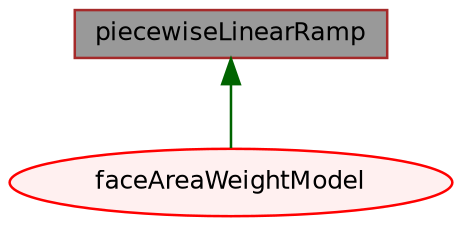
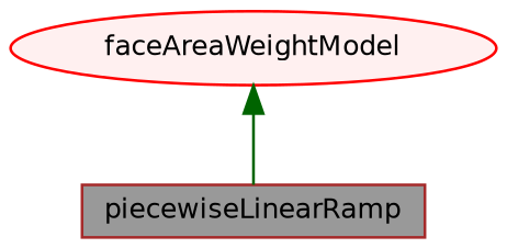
  digraph {
    node [fontname=Helvetica fontsize=10 style=filled]
    n1 [color=brown fillcolor=grey60 fontcolor=black height=0.2 label=piecewiseLinearRamp shape=box width=0.4]
    n2 [color=red fillcolor="#FFF0F0" height=0.2 label=faceAreaWeightModel shape=ellipse width=0.4]
-   n1 -> n2 [color=darkgreen dir=back fontname=Helvetica fontsize=10 labelfontname=Helvetica labelfontsize=10 style=solid]
+   n2 -> n1 [color=darkgreen dir=back fontname=Helvetica fontsize=10 labelfontname=Helvetica labelfontsize=10 style=solid]
  }
